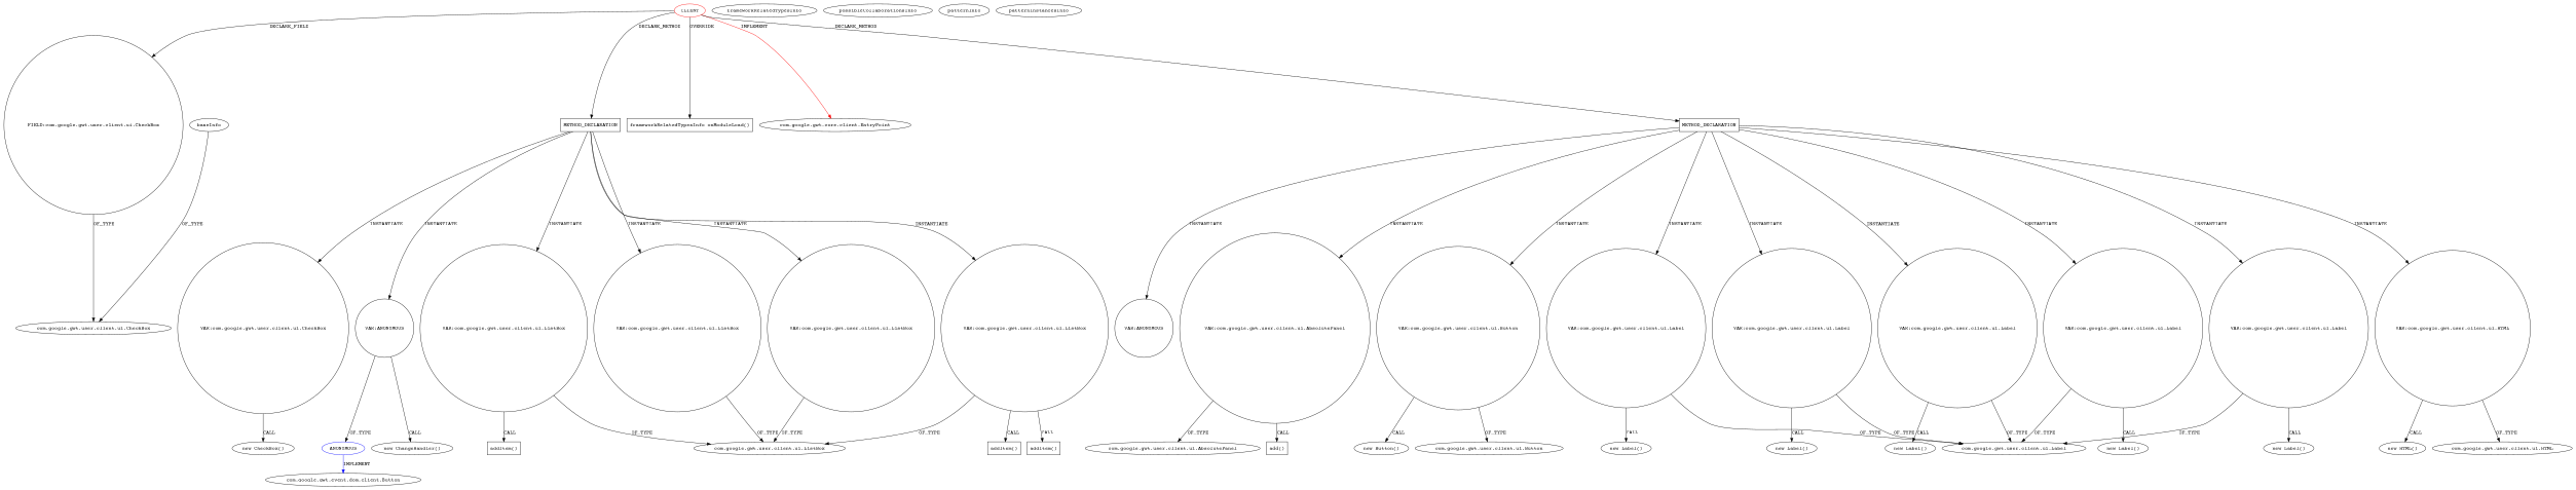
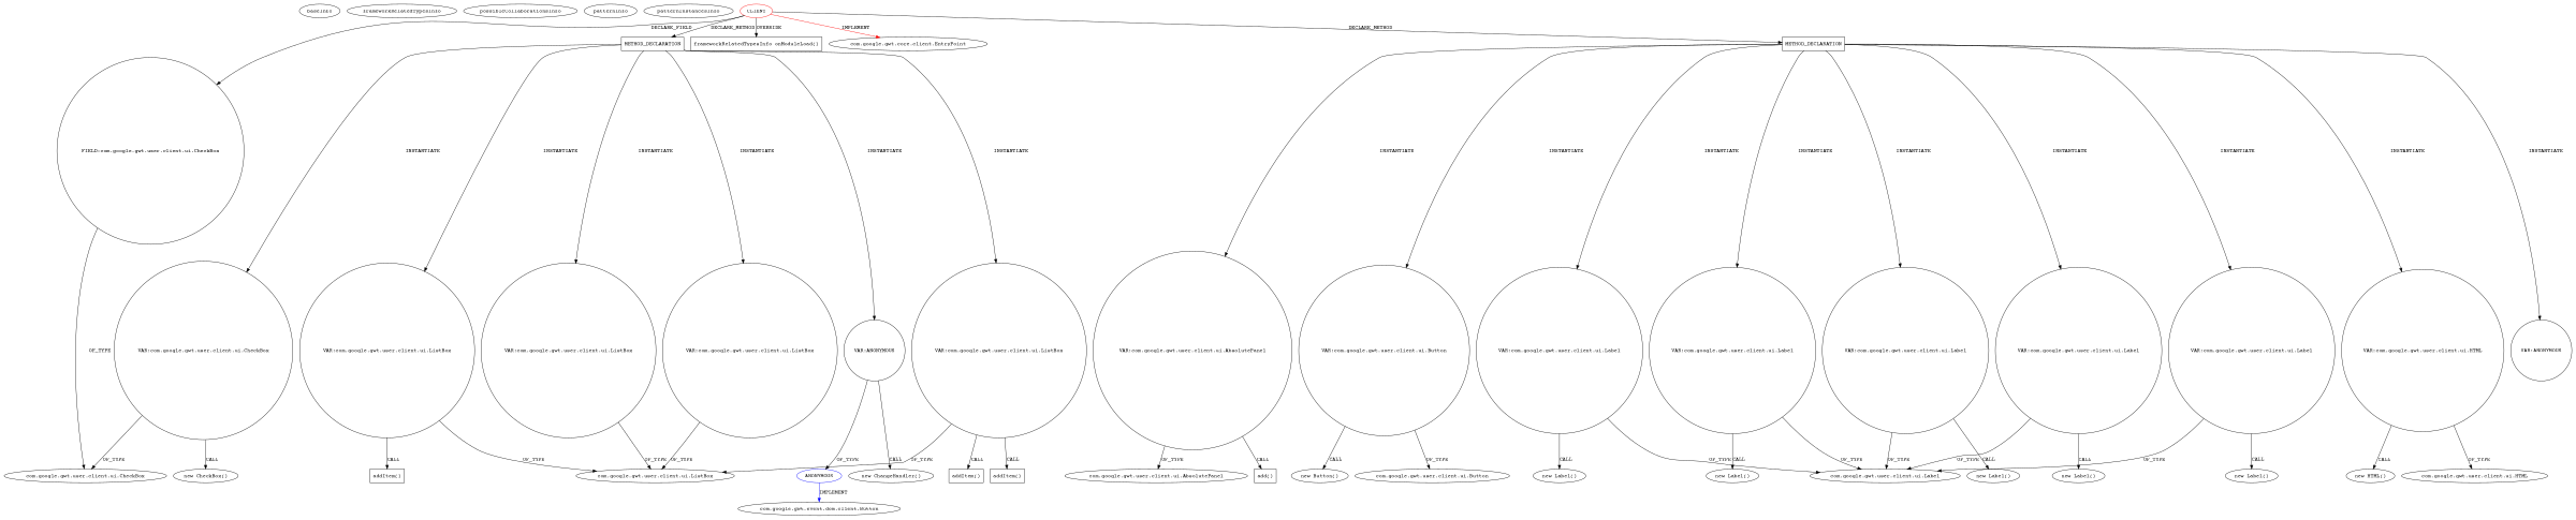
  digraph {
    fontname="Courier Prime"
    node [fontname="Courier Prime" isFrameworkType=false vertexType=VARIABLE_EXPRESION]
    edge [fontname="Courier Prime"]
    baseInfo [category=pattern graphId=942 isAnonymous=false possibleRelation=true isFrameworkType="" vertexType=""]
    frameworkRelatedTypesInfo [0="com.google.gwt.core.client.EntryPoint" isFrameworkType="" vertexType=""]
    possibleCollaborationsInfo [0="942~INSTANTIATION-CLIENT_METHOD_DECLARATION-~com.google.gwt.core.client.EntryPoint ~com.google.gwt.event.dom.client.ChangeHandler ~false~true" isFrameworkType="" vertexType=""]
    patternInfo [frequency=2.0 patternRootClient=0 isFrameworkType="" vertexType=""]
    patternInstancesInfo [0="spydon-esiade~/spydon-esiade/esiade-master/src/net/esiade/client/Esiade.java~Esiade~4504" 1="DeannaSurma-Census~/DeannaSurma-Census/Census-master/src/com/cs4302/census/client/Census.java~Census~109" isFrameworkType="" vertexType=""]
    n6 [label="new CheckBox()" vertexType=CONSTRUCTOR_CALL]
    n7 [label="VAR:com.google.gwt.user.client.ui.CheckBox" shape=circle]
    n8 [label="com.google.gwt.user.client.ui.CheckBox" vertexType=FRAMEWORK_CLASS_TYPE]
    n9 [label=METHOD_DECLARATION shape=box vertexType=CLIENT_METHOD_DECLARATION]
    n10 [label="VAR:ANONYMOUS" shape=circle]
    n11 [label="VAR:com.google.gwt.user.client.ui.ListBox" shape=circle]
    n12 [label="VAR:com.google.gwt.user.client.ui.ListBox" shape=circle]
    n13 [label="VAR:com.google.gwt.user.client.ui.ListBox" shape=circle]
    n14 [label="VAR:com.google.gwt.user.client.ui.ListBox" shape=circle]
    n15 [color=blue label=ANONYMOUS vertexType=REFERENCE_ANONYMOUS_DECLARATION]
    n16 [label="new ChangeHandler()" vertexType=CONSTRUCTOR_CALL]
    n17 [label="addItem()" shape=box vertexType=INSIDE_CALL]
    n18 [label="com.google.gwt.user.client.ui.ListBox" vertexType=FRAMEWORK_CLASS_TYPE]
    n19 [label="addItem()" shape=box vertexType=INSIDE_CALL]
    n20 [label="addItem()" shape=box vertexType=INSIDE_CALL]
    n21 [color=red label=CLIENT vertexType=ROOT_CLIENT_CLASS_DECLARATION]
    n22 [label="FIELD:com.google.gwt.user.client.ui.CheckBox" shape=circle vertexType=FIELD_DECLARATION]
    n23 [label="frameworkRelatedTypesInfo onModuleLoad()" shape=box vertexType=OVERRIDING_METHOD_DECLARATION]
    n24 [label="com.google.gwt.core.client.EntryPoint" vertexType=FRAMEWORK_INTERFACE_TYPE]
    n25 [label=METHOD_DECLARATION shape=box vertexType=CLIENT_METHOD_DECLARATION]
    n26 [label="VAR:com.google.gwt.user.client.ui.Label" shape=circle]
    n27 [label="VAR:com.google.gwt.user.client.ui.Label" shape=circle]
    n28 [label="VAR:com.google.gwt.user.client.ui.Label" shape=circle]
    n29 [label="VAR:com.google.gwt.user.client.ui.Label" shape=circle]
    n30 [label="VAR:com.google.gwt.user.client.ui.Label" shape=circle]
    n31 [label="VAR:com.google.gwt.user.client.ui.HTML" shape=circle]
    n32 [label="VAR:ANONYMOUS" shape=circle]
    n33 [label="VAR:com.google.gwt.user.client.ui.AbsolutePanel" shape=circle]
    n34 [label="VAR:com.google.gwt.user.client.ui.Button" shape=circle]
    n35 [label="com.google.gwt.event.dom.client.Button" vertexType=FRAMEWORK_INTERFACE_TYPE]
    n36 [label="com.google.gwt.user.client.ui.Label" vertexType=FRAMEWORK_CLASS_TYPE]
    n37 [label="new Label()" vertexType=CONSTRUCTOR_CALL]
    n38 [label="new Label()" vertexType=CONSTRUCTOR_CALL]
    n39 [label="new Label()" vertexType=CONSTRUCTOR_CALL]
    n40 [label="new Label()" vertexType=CONSTRUCTOR_CALL]
    n41 [label="new Label()" vertexType=CONSTRUCTOR_CALL]
    n42 [label="new HTML()" vertexType=CONSTRUCTOR_CALL]
    n43 [label="com.google.gwt.user.client.ui.HTML" vertexType=FRAMEWORK_CLASS_TYPE]
    n44 [label="com.google.gwt.user.client.ui.AbsolutePanel" vertexType=FRAMEWORK_CLASS_TYPE]
    n45 [label="add()" shape=box vertexType=INSIDE_CALL]
    n46 [label="new Button()" vertexType=CONSTRUCTOR_CALL]
    n47 [label="com.google.gwt.user.client.ui.Button" vertexType=FRAMEWORK_CLASS_TYPE]
    n7 -> n6 [label=CALL]
-   baseInfo -> n8 [label=OF_TYPE]
+   n7 -> n8 [label=OF_TYPE]
    n9 -> n7 [label=INSTANTIATE]
    n9 -> n10 [label=INSTANTIATE]
    n9 -> n11 [label=INSTANTIATE]
    n9 -> n12 [label=INSTANTIATE]
    n9 -> n13 [label=INSTANTIATE]
    n9 -> n14 [label=INSTANTIATE]
    n10 -> n15 [label=OF_TYPE]
    n10 -> n16 [label=CALL]
    n11 -> n17 [label=CALL]
    n11 -> n18 [label=OF_TYPE]
    n11 -> n19 [label=CALL]
    n12 -> n18 [label=OF_TYPE]
    n13 -> n18 [label=OF_TYPE]
    n13 -> n20 [label=CALL]
    n14 -> n18 [label=OF_TYPE]
    n15 -> n35 [color=blue label=IMPLEMENT]
    n21 -> n9 [label=DECLARE_METHOD]
    n21 -> n22 [label=DECLARE_FIELD]
    n21 -> n23 [label=OVERRIDE]
    n21 -> n24 [color=red label=IMPLEMENT]
    n21 -> n25 [label=DECLARE_METHOD]
    n22 -> n8 [label=OF_TYPE]
    n25 -> n26 [label=INSTANTIATE]
    n25 -> n27 [label=INSTANTIATE]
    n25 -> n28 [label=INSTANTIATE]
    n25 -> n29 [label=INSTANTIATE]
    n25 -> n30 [label=INSTANTIATE]
    n25 -> n31 [label=INSTANTIATE]
    n25 -> n32 [label=INSTANTIATE]
    n25 -> n33 [label=INSTANTIATE]
    n25 -> n34 [label=INSTANTIATE]
    n26 -> n36 [label=OF_TYPE]
    n26 -> n37 [label=CALL]
    n27 -> n36 [label=OF_TYPE]
    n27 -> n38 [label=CALL]
    n28 -> n36 [label=OF_TYPE]
    n28 -> n39 [label=CALL]
    n29 -> n36 [label=OF_TYPE]
    n29 -> n40 [label=CALL]
    n30 -> n36 [label=OF_TYPE]
    n30 -> n41 [label=CALL]
    n31 -> n42 [label=CALL]
    n31 -> n43 [label=OF_TYPE]
    n33 -> n44 [label=OF_TYPE]
    n33 -> n45 [label=CALL]
    n34 -> n46 [label=CALL]
    n34 -> n47 [label=OF_TYPE]
  }
